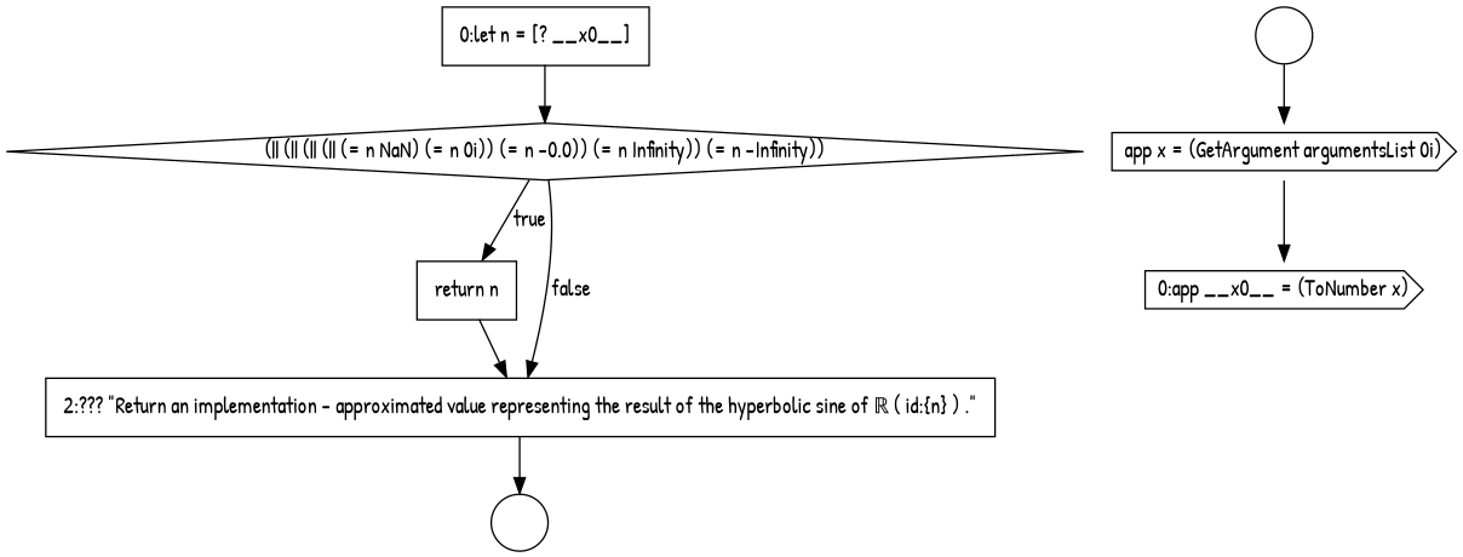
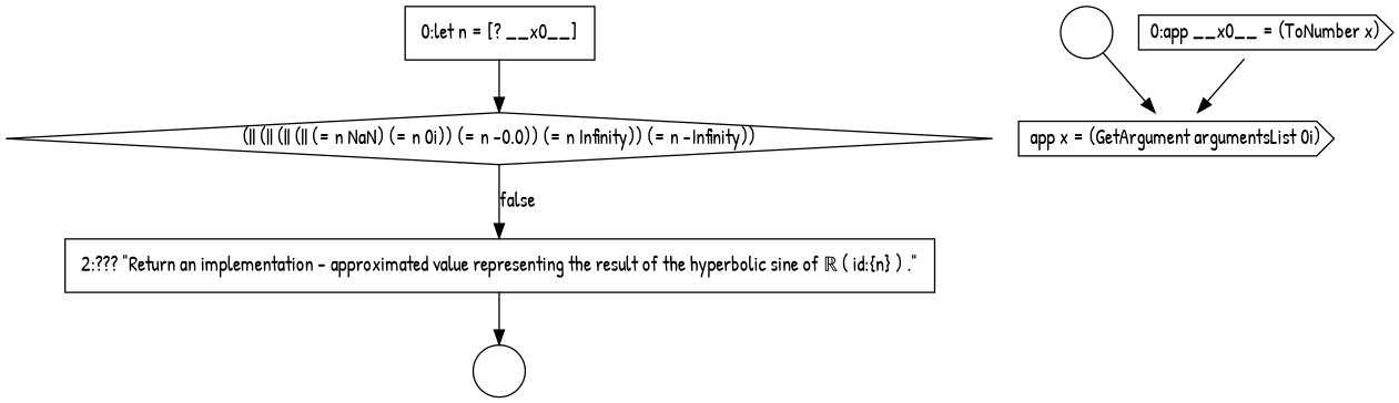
  digraph {
    fontname="Patrick Hand"
    node [color=black fillcolor=white fontname="Patrick Hand" shape=none style=filled]
    edge [color=black fontname="Patrick Hand"]
    n1 [label=<<font color="black">(|| (|| (|| (|| (= n NaN) (= n 0i)) (= n -0.0)) (= n Infinity)) (= n -Infinity))</font>> shape=diamond]
-   n2 [label=<<font color="black">     <table border="0" cellborder="1" cellspacing="0" cellpadding="10">       <tr><td align="left">return n</td></tr>     </table>   </font>> margin=0]
    n3 [label=<<font color="black">     <table border="0" cellborder="1" cellspacing="0" cellpadding="10">       <tr><td align="left">2:??? &quot;Return an implementation - approximated value representing the result of the hyperbolic sine of ℝ ( id:{n} ) .&quot;</td></tr>     </table>   </font>> margin=0]
    n4 [label=" " shape=circle]
    n5 [label=" " shape=circle]
    n6 [label=<<font color="black">app x = (GetArgument argumentsList 0i)</font>> shape=cds]
    n7 [label=<<font color="black">0:app __x0__ = (ToNumber x)</font>> shape=cds]
    n8 [label=<<font color="black">     <table border="0" cellborder="1" cellspacing="0" cellpadding="10">       <tr><td align="left">0:let n = [? __x0__]</td></tr>     </table>   </font>> margin=0]
-   n1 -> n2 [label=<<font color="black">true</font>>]
    n1 -> n3 [label=<<font color="black">false</font>>]
-   n2 -> n3
    n3 -> n4
    n5 -> n6
-   n6 -> n7
+   n7 -> n6
    n8 -> n1
  }
